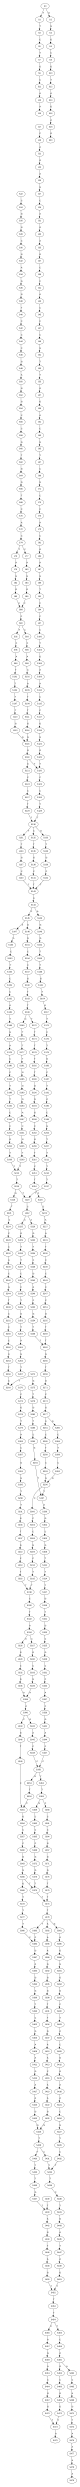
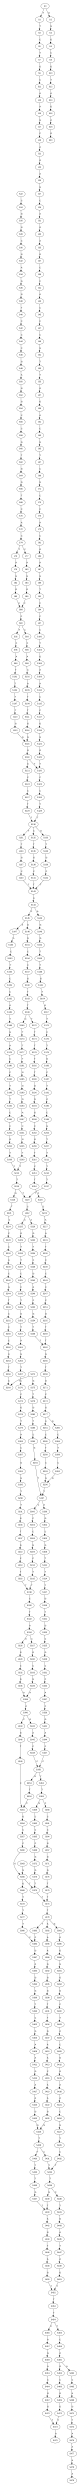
  strict digraph {
    fontname="Liberation Sans"
    node [fontname="Liberation Sans"]
    edge [fontname="Liberation Sans"]
    S0
    S1
    S2
    S3
    S4
    S5
    S6
    S7
    S8
    S9
    S10
    S11
    S12
    S13
    S14
    S15
    S16
    S17
    S18
    S19
    S20
    S21
    S23
    S22
    S24
    S25
    S26
    S27
    S28
    S29
    S30
    S31
    S32
    S33
    S34
    S35
    S36
    S37
    S38
    S39
    S40
    S41
    S42
    S43
    S44
    S45
    S46
    S47
    S48
    S49
    S50
    S51
    S52
    S53
    S54
    S55
    S56
    S57
    S58
    S59
    S60
    S61
    S62
    S63
    S64
    S65
    S66
    S67
    S68
    S69
    S70
    S71
    S72
    S73
    S74
    S75
    S76
    S77
    S78
    S79
    S80
    S81
    S82
    S83
    S84
    S85
    S86
    S87
    S88
    S89
    S90
    S91
    S92
    S93
    S94
    S95
    S96
    S97
    S98
    S99
    S100
    S101
    S102
    S103
    S104
    S105
    S106
    S107
    S108
    S109
    S110
    S111
    S112
    S113
    S114
    S115
    S116
    S117
    S118
    S119
    S120
    S121
    S122
    S123
    S124
    S125
    S126
    S127
    S128
    S129
    S130
    S131
    S132
    S133
    S134
    S135
    S136
    S137
    S138
    S139
    S140
    S141
    S142
    S143
    S144
    S145
    S146
    S147
    S148
    S149
    S150
    S151
    S152
    S153
    S154
    S155
    S156
    S157
    S158
    S159
    S160
    S161
    S162
    S163
    S164
    S165
    S166
    S167
    S168
    S169
    S170
    S171
    S172
    S173
    S174
    S175
    S176
    S177
    S178
    S179
    S180
    S181
    S182
    S183
    S184
    S185
    S186
    S187
    S188
    S189
    S190
    S191
    S192
    S193
    S194
    S195
    S196
    S197
    S198
    S199
    S200
    S201
    S202
    S203
    S204
    S205
    S206
    S207
    S208
    S209
    S210
    S211
    S212
    S213
    S214
    S215
    S216
    S217
    S218
    S219
    S220
    S221
    S222
    S223
    S224
    S225
    S226
    S227
    S228
    S229
    S230
    S231
    S232
    S233
    S234
    S235
    S236
    S237
    S238
    S239
    S240
    S241
    S242
    S243
    S244
    S245
    S246
    S247
    S248
    S249
    S250
    S251
    S252
    S253
    S254
    S255
    S256
    S257
    S258
    S259
    S260
    S261
    S262
    S263
    S264
    S265
    S266
    S267
    S268
    S269
    S270
    S271
    S273
    S274
    S272
    S275
    S276
    S277
    S278
    S279
    S280
    S281
    S282
    S283
    S284
    S285
    S286
    S287
    S288
    S289
    S290
    S291
    S292
    S293
    S294
    S295
    S296
    S297
    S298
    S299
    S300
    S301
    S302
    S303
    S304
    S305
    S306
    S307
    S308
    S309
    S310
    S311
    S312
    S313
    S314
    S315
    S316
    S317
    S318
    S319
    S320
    S321
    S322
    S323
    S324
    S325
    S326
    S327
    S328
    S329
    S330
    S331
    S332
    S333
    S334
    S335
    S336
    S337
    S338
    S339
    S340
    S341
    S342
    S343
    S344
    S345
    S346
    S347
    S348
    S349
    S350
    S351
    S352
    S353
    S354
    S355
    S356
    S357
    S358
    S359
    S360
    S361
    S362
    S363
    S364
    S365
    S366
    S367
    S368
    S369
    S370
    S371
    S372
    S373
    S374
    S375
    S376
    S377
    S378
    S379
    S380
    S381
    S382
    S383
    S384
    S385
    S386
    S387
    S388
    S389
    S390
    S391
    S392
    S393
    S394
    S395
    S396
    S397
    S398
    S399
    S400
    S401
    S402
    S403
    S404
    S405
    S406
    S407
    S408
    S409
    S410
    S411
    S412
    S413
    S414
    S415
    S416
    S417
    S418
    S419
    S420
    S421
    S422
    S423
    S424
    S425
    S426
    S427
    S428
    S429
    S430
    S431
    S432
    S433
    S434
    S435
    S436
    S437
    S438
    S439
    S440
    S441
    S442
    S443
    S444
    S445
    S446
    S447
    S448
    S449
    S450
    S451
    S452
    S453
    S454
    S455
    S456
    S457
    S458
    S459
    S460
    S461
    S462
    S463
    S464
    S465
    S466
    S467
    S468
    S469
    S470
    S471
    S472
    S473
    S474
    S475
    S476
    S477
    S478
    S479
    S0 -> S1 [label=T]
    S0 -> S2 [label=G]
    S1 -> S3 [label=T]
    S2 -> S4 [label=G]
    S3 -> S5 [label=C]
    S4 -> S6 [label=G]
    S5 -> S7 [label=T]
    S6 -> S8 [label=C]
    S7 -> S9 [label=G]
    S8 -> S10 [label=G]
    S9 -> S11 [label=C]
    S10 -> S12 [label=T]
    S11 -> S13 [label=A]
    S12 -> S14 [label=A]
    S13 -> S15 [label=A]
    S14 -> S16 [label=G]
+   S15 -> S17 [label=G]
    S16 -> S18 [label=A]
    S17 -> S19 [label=C]
    S18 -> S20 [label=G]
    S19 -> S21 [label=A]
    S21 -> S23 [label=G]
    S23 -> S25 [label=A]
    S22 -> S24 [label=C]
    S24 -> S26 [label=G]
    S25 -> S27 [label=G]
    S26 -> S28 [label=G]
    S27 -> S29 [label=C]
    S28 -> S30 [label=C]
    S29 -> S31 [label=A]
    S30 -> S32 [label=G]
    S31 -> S33 [label=G]
    S32 -> S34 [label=A]
    S33 -> S35 [label=A]
    S34 -> S36 [label=G]
    S35 -> S37 [label=G]
    S36 -> S38 [label=G]
    S37 -> S39 [label=C]
    S38 -> S40 [label=T]
    S39 -> S41 [label=C]
    S40 -> S42 [label=C]
    S41 -> S43 [label=A]
    S42 -> S44 [label=C]
    S43 -> S45 [label=C]
    S44 -> S46 [label=C]
    S45 -> S47 [label=C]
    S46 -> S48 [label=G]
    S47 -> S49 [label=C]
    S48 -> S50 [label=A]
    S49 -> S51 [label=G]
    S50 -> S52 [label=G]
    S51 -> S53 [label=T]
    S52 -> S54 [label=G]
    S53 -> S55 [label=T]
    S54 -> S56 [label=C]
    S55 -> S57 [label=G]
    S56 -> S58 [label=C]
    S57 -> S59 [label=G]
    S58 -> S60 [label=G]
    S59 -> S61 [label=A]
    S60 -> S62 [label=T]
    S61 -> S63 [label=C]
    S62 -> S64 [label=G]
    S63 -> S65 [label=G]
    S64 -> S66 [label=G]
    S65 -> S67 [label=T]
    S66 -> S68 [label=T]
    S67 -> S69 [label=C]
    S68 -> S70 [label=C]
    S69 -> S71 [label=G]
    S70 -> S72 [label=A]
    S71 -> S73 [label=C]
    S72 -> S74 [label=C]
    S73 -> S75 [label=C]
    S74 -> S76 [label=T]
    S74 -> S77 [label=C]
    S75 -> S78 [label=A]
    S76 -> S79 [label=A]
    S77 -> S80 [label=A]
    S78 -> S81 [label=C]
    S79 -> S82 [label=G]
    S80 -> S83 [label=G]
    S81 -> S84 [label=G]
    S82 -> S85 [label=G]
    S83 -> S86 [label=G]
    S84 -> S87 [label=A]
    S85 -> S88 [label=C]
    S86 -> S88 [label=C]
    S87 -> S89 [label=G]
    S88 -> S90 [label=C]
    S89 -> S91 [label=T]
    S90 -> S92 [label=T]
    S90 -> S93 [label=C]
    S91 -> S94 [label=C]
    S92 -> S95 [label=C]
    S93 -> S96 [label=C]
    S94 -> S97 [label=C]
    S95 -> S98 [label=A]
    S96 -> S99 [label=A]
    S97 -> S100 [label=C]
    S98 -> S101 [label=T]
    S99 -> S102 [label=C]
    S100 -> S103 [label=T]
    S101 -> S104 [label=T]
    S102 -> S105 [label=A]
    S103 -> S106 [label=G]
    S104 -> S107 [label=T]
    S105 -> S108 [label=T]
    S106 -> S109 [label=A]
    S107 -> S110 [label=T]
    S108 -> S111 [label=T]
    S109 -> S112 [label=A]
    S110 -> S113 [label=G]
    S111 -> S114 [label=G]
    S112 -> S115 [label=C]
    S113 -> S116 [label=G]
    S114 -> S116 [label=G]
    S115 -> S117 [label=C]
    S116 -> S118 [label=G]
    S117 -> S119 [label=G]
    S118 -> S120 [label=T]
    S118 -> S121 [label=A]
    S119 -> S122 [label=G]
    S120 -> S123 [label=C]
    S121 -> S124 [label=C]
    S122 -> S125 [label=G]
    S123 -> S126 [label=C]
    S124 -> S127 [label=C]
    S125 -> S120 [label=T]
    S126 -> S128 [label=T]
    S127 -> S129 [label=T]
    S128 -> S130 [label=T]
    S129 -> S130 [label=T]
    S130 -> S131 [label=T]
    S130 -> S132 [label=C]
    S130 -> S133 [label=G]
    S131 -> S134 [label=T]
    S132 -> S135 [label=T]
    S133 -> S136 [label=T]
    S134 -> S137 [label=G]
    S135 -> S138 [label=G]
    S136 -> S139 [label=G]
    S137 -> S140 [label=C]
    S138 -> S141 [label=C]
    S139 -> S142 [label=C]
    S140 -> S143 [label=T]
    S141 -> S143 [label=T]
    S142 -> S143 [label=T]
    S143 -> S144 [label=A]
    S144 -> S145 [label=C]
    S144 -> S146 [label=A]
    S145 -> S147 [label=A]
    S145 -> S148 [label=G]
    S146 -> S149 [label=G]
    S147 -> S150 [label=A]
    S148 -> S151 [label=G]
    S149 -> S152 [label=G]
    S150 -> S153 [label=C]
    S151 -> S154 [label=C]
    S152 -> S155 [label=T]
    S153 -> S156 [label=T]
    S154 -> S157 [label=C]
    S155 -> S158 [label=T]
    S156 -> S159 [label=C]
    S157 -> S160 [label=G]
    S158 -> S161 [label=G]
    S159 -> S162 [label=C]
    S160 -> S163 [label=T]
    S161 -> S164 [label=T]
    S162 -> S165 [label=A]
    S163 -> S166 [label=T]
    S164 -> S167 [label=A]
    S165 -> S168 [label=T]
    S166 -> S169 [label=C]
    S166 -> S170 [label=T]
    S167 -> S171 [label=T]
    S168 -> S172 [label=G]
    S169 -> S173 [label=T]
    S170 -> S174 [label=T]
    S171 -> S175 [label=C]
    S172 -> S176 [label=A]
    S173 -> S177 [label=T]
    S174 -> S178 [label=T]
    S175 -> S179 [label=T]
    S176 -> S180 [label=C]
    S177 -> S181 [label=T]
    S178 -> S182 [label=T]
    S179 -> S183 [label=G]
    S180 -> S184 [label=C]
    S181 -> S185 [label=G]
    S182 -> S186 [label=T]
    S183 -> S187 [label=C]
    S184 -> S188 [label=T]
    S185 -> S189 [label=G]
    S186 -> S190 [label=G]
    S187 -> S191 [label=T]
    S188 -> S192 [label=T]
    S189 -> S193 [label=G]
    S190 -> S194 [label=G]
    S191 -> S195 [label=A]
    S192 -> S196 [label=C]
    S193 -> S197 [label=A]
    S194 -> S198 [label=G]
    S195 -> S199 [label=C]
    S196 -> S200 [label=C]
    S197 -> S201 [label=C]
    S198 -> S202 [label=C]
    S199 -> S203 [label=G]
    S200 -> S204 [label=G]
    S201 -> S205 [label=G]
    S202 -> S206 [label=G]
    S203 -> S207 [label=T]
    S204 -> S208 [label=T]
    S205 -> S209 [label=T]
    S206 -> S210 [label=T]
    S207 -> S211 [label=T]
    S208 -> S212 [label=T]
    S209 -> S212 [label=T]
    S210 -> S213 [label=C]
    S211 -> S214 [label=T]
    S212 -> S215 [label=T]
    S213 -> S216 [label=T]
    S214 -> S217 [label=T]
    S215 -> S218 [label=G]
    S215 -> S219 [label=T]
    S216 -> S220 [label=C]
    S217 -> S219 [label=T]
    S218 -> S221 [label=T]
    S219 -> S222 [label=C]
    S220 -> S223 [label=C]
    S221 -> S224 [label=C]
    S222 -> S225 [label=C]
    S222 -> S226 [label=A]
    S223 -> S227 [label=A]
    S224 -> S228 [label=C]
    S225 -> S229 [label=G]
    S226 -> S230 [label=G]
    S227 -> S231 [label=A]
    S228 -> S232 [label=C]
    S229 -> S233 [label=T]
    S230 -> S234 [label=T]
    S231 -> S235 [label=T]
    S232 -> S236 [label=A]
    S233 -> S237 [label=T]
    S234 -> S238 [label=C]
    S235 -> S239 [label=C]
    S236 -> S240 [label=C]
    S237 -> S241 [label=C]
    S238 -> S242 [label=G]
    S239 -> S243 [label=C]
    S240 -> S244 [label=G]
    S241 -> S245 [label=C]
    S242 -> S246 [label=A]
    S243 -> S247 [label=C]
    S244 -> S248 [label=T]
    S245 -> S249 [label=T]
    S246 -> S250 [label=C]
    S247 -> S251 [label=C]
    S248 -> S252 [label=C]
    S249 -> S253 [label=G]
    S250 -> S254 [label=G]
    S251 -> S255 [label=G]
    S252 -> S256 [label=C]
    S253 -> S257 [label=T]
    S254 -> S258 [label=T]
    S255 -> S259 [label=T]
    S256 -> S260 [label=C]
    S257 -> S261 [label=A]
    S258 -> S262 [label=T]
    S259 -> S262 [label=T]
    S260 -> S263 [label=A]
    S261 -> S264 [label=G]
    S262 -> S265 [label=G]
    S263 -> S266 [label=T]
    S264 -> S267 [label=T]
    S265 -> S268 [label=T]
    S266 -> S269 [label=C]
+   S267 -> S270 [label=C]
    S268 -> S271 [label=G]
    S270 -> S273 [label=C]
    S271 -> S274 [label=C]
    S273 -> S276 [label=G]
    S274 -> S277 [label=G]
    S272 -> S269 [label=T]
    S272 -> S275 [label=G]
    S275 -> S278 [label=T]
    S276 -> S279 [label=T]
    S277 -> S280 [label=G]
    S277 -> S281 [label=A]
    S278 -> S282 [label=G]
    S279 -> S283 [label=A]
    S280 -> S284 [label=C]
    S281 -> S285 [label=C]
    S282 -> S286 [label=T]
    S283 -> S287 [label=C]
    S284 -> S288 [label=T]
    S285 -> S289 [label=T]
    S286 -> S290 [label=C]
    S287 -> S291 [label=G]
    S288 -> S292 [label=C]
    S289 -> S293 [label=C]
    S290 -> S294 [label=G]
    S291 -> S295 [label=G]
    S292 -> S296 [label=G]
    S293 -> S296 [label=G]
    S294 -> S297 [label=T]
    S295 -> S298 [label=T]
    S296 -> S297 [label=T]
    S297 -> S299 [label=A]
-   S296 -> S300 [label=C]
+   S297 -> S300 [label=C]
    S298 -> S301 [label=T]
    S299 -> S302 [label=G]
    S300 -> S303 [label=C]
    S301 -> S304 [label=G]
    S302 -> S305 [label=C]
    S303 -> S306 [label=C]
    S304 -> S307 [label=T]
    S305 -> S308 [label=G]
    S306 -> S309 [label=G]
    S307 -> S310 [label=G]
    S308 -> S311 [label=T]
    S309 -> S312 [label=C]
    S310 -> S313 [label=C]
    S311 -> S314 [label=T]
    S312 -> S315 [label=T]
    S313 -> S316 [label=T]
    S314 -> S317 [label=T]
    S315 -> S318 [label=T]
    S316 -> S318 [label=T]
    S317 -> S319 [label=G]
    S318 -> S320 [label=C]
    S319 -> S321 [label=T]
    S320 -> S322 [label=T]
    S321 -> S323 [label=G]
    S322 -> S324 [label=A]
    S323 -> S325 [label=C]
    S324 -> S326 [label=A]
    S324 -> S327 [label=C]
    S325 -> S328 [label=G]
    S326 -> S329 [label=G]
    S327 -> S330 [label=G]
    S328 -> S331 [label=C]
    S329 -> S332 [label=C]
    S330 -> S333 [label=C]
    S331 -> S334 [label=C]
    S332 -> S335 [label=G]
    S333 -> S336 [label=G]
    S334 -> S337 [label=A]
    S335 -> S338 [label=A]
    S336 -> S338 [label=A]
    S337 -> S339 [label=C]
    S338 -> S340 [label=A]
    S339 -> S341 [label=G]
    S340 -> S342 [label=G]
    S340 -> S343 [label=C]
    S341 -> S344 [label=A]
    S342 -> S345 [label=A]
    S343 -> S346 [label=G]
    S344 -> S347 [label=C]
    S345 -> S348 [label=C]
    S346 -> S349 [label=T]
    S347 -> S350 [label=C]
    S348 -> S350 [label=C]
    S349 -> S351 [label=C]
    S350 -> S352 [label=T]
    S350 -> S353 [label=G]
    S351 -> S354 [label=G]
    S352 -> S355 [label=T]
    S353 -> S356 [label=T]
    S354 -> S357 [label=C]
    S355 -> S358 [label=C]
    S355 -> S359 [label=G]
    S356 -> S351 [label=C]
    S357 -> S360 [label=C]
    S358 -> S361 [label=C]
    S359 -> S362 [label=C]
-   S360 -> S363 [label=G]
+   S360 -> S366 [label=G]
    S361 -> S364 [label=C]
    S362 -> S365 [label=C]
    S363 -> S366 [label=G]
    S364 -> S367 [label=G]
    S365 -> S368 [label=C]
    S366 -> S369 [label=G]
    S366 -> S370 [label=T]
    S367 -> S371 [label=G]
    S368 -> S372 [label=G]
    S369 -> S373 [label=T]
    S370 -> S374 [label=T]
    S371 -> S375 [label=G]
    S372 -> S376 [label=G]
    S373 -> S377 [label=T]
    S374 -> S378 [label=T]
    S375 -> S379 [label=T]
    S376 -> S370 [label=T]
    S377 -> S380 [label=T]
    S378 -> S381 [label=G]
    S378 -> S382 [label=A]
    S378 -> S383 [label=T]
    S379 -> S374 [label=T]
    S380 -> S384 [label=C]
    S381 -> S385 [label=A]
    S382 -> S386 [label=A]
    S383 -> S384 [label=C]
    S384 -> S387 [label=G]
    S385 -> S388 [label=G]
    S386 -> S389 [label=A]
    S387 -> S390 [label=A]
    S388 -> S391 [label=G]
    S389 -> S392 [label=G]
    S390 -> S393 [label=G]
    S391 -> S394 [label=G]
    S392 -> S395 [label=G]
    S393 -> S396 [label=G]
    S394 -> S397 [label=G]
    S395 -> S398 [label=G]
    S396 -> S399 [label=T]
    S397 -> S400 [label=C]
    S398 -> S401 [label=T]
    S399 -> S402 [label=C]
    S400 -> S403 [label=T]
    S401 -> S404 [label=T]
    S402 -> S405 [label=G]
    S403 -> S406 [label=A]
    S404 -> S407 [label=G]
    S405 -> S408 [label=A]
    S406 -> S409 [label=C]
    S407 -> S410 [label=A]
    S408 -> S411 [label=A]
    S409 -> S412 [label=G]
    S410 -> S413 [label=A]
    S411 -> S414 [label=G]
    S412 -> S415 [label=G]
    S413 -> S416 [label=C]
    S414 -> S417 [label=A]
    S415 -> S418 [label=A]
    S416 -> S419 [label=A]
    S417 -> S420 [label=A]
    S418 -> S421 [label=A]
    S419 -> S422 [label=A]
    S420 -> S423 [label=G]
    S421 -> S424 [label=C]
    S422 -> S425 [label=G]
    S423 -> S426 [label=G]
    S424 -> S427 [label=G]
    S425 -> S426 [label=G]
    S426 -> S428 [label=T]
    S427 -> S429 [label=T]
    S428 -> S430 [label=T]
    S428 -> S431 [label=C]
    S429 -> S432 [label=C]
    S430 -> S433 [label=T]
    S431 -> S434 [label=T]
    S432 -> S434 [label=T]
    S433 -> S435 [label=T]
    S434 -> S436 [label=T]
    S435 -> S437 [label=G]
    S436 -> S438 [label=C]
+   S436 -> S439 [label=G]
    S437 -> S440 [label=T]
    S438 -> S441 [label=T]
    S439 -> S440 [label=T]
    S440 -> S442 [label=A]
    S441 -> S443 [label=G]
    S442 -> S444 [label=G]
    S443 -> S445 [label=A]
    S444 -> S446 [label=T]
    S445 -> S447 [label=T]
    S446 -> S448 [label=A]
    S447 -> S449 [label=A]
    S448 -> S450 [label=G]
    S449 -> S451 [label=G]
    S450 -> S452 [label=T]
    S451 -> S452 [label=T]
    S452 -> S453 [label=T]
    S453 -> S454 [label=T]
    S454 -> S455 [label=C]
    S454 -> S456 [label=T]
    S455 -> S457 [label=A]
    S456 -> S458 [label=C]
    S457 -> S459 [label=G]
    S458 -> S460 [label=A]
    S459 -> S461 [label=A]
    S460 -> S462 [label=A]
    S460 -> S463 [label=G]
    S461 -> S464 [label=C]
    S462 -> S465 [label=C]
    S463 -> S466 [label=C]
    S464 -> S467 [label=G]
    S465 -> S468 [label=A]
    S466 -> S469 [label=G]
    S467 -> S470 [label=G]
    S468 -> S471 [label=G]
    S469 -> S472 [label=G]
    S470 -> S473 [label=T]
    S471 -> S474 [label=T]
    S472 -> S473 [label=T]
    S473 -> S475 [label=A]
    S474 -> S476 [label=A]
    S476 -> S477 [label=A]
    S477 -> S478 [label=A]
    S478 -> S479 [label=A]
  }
